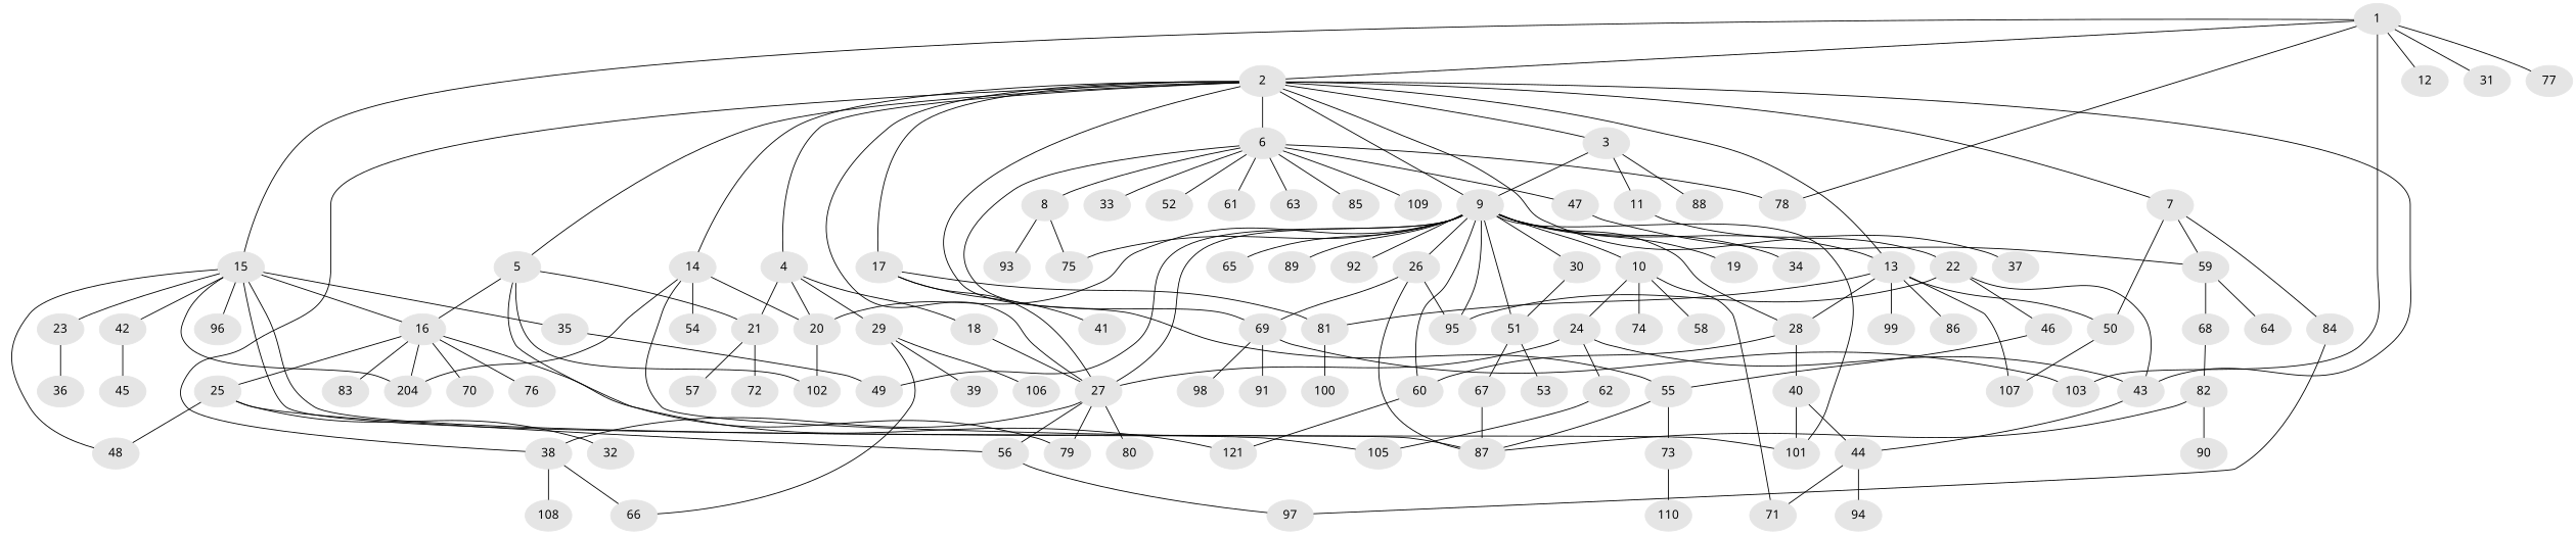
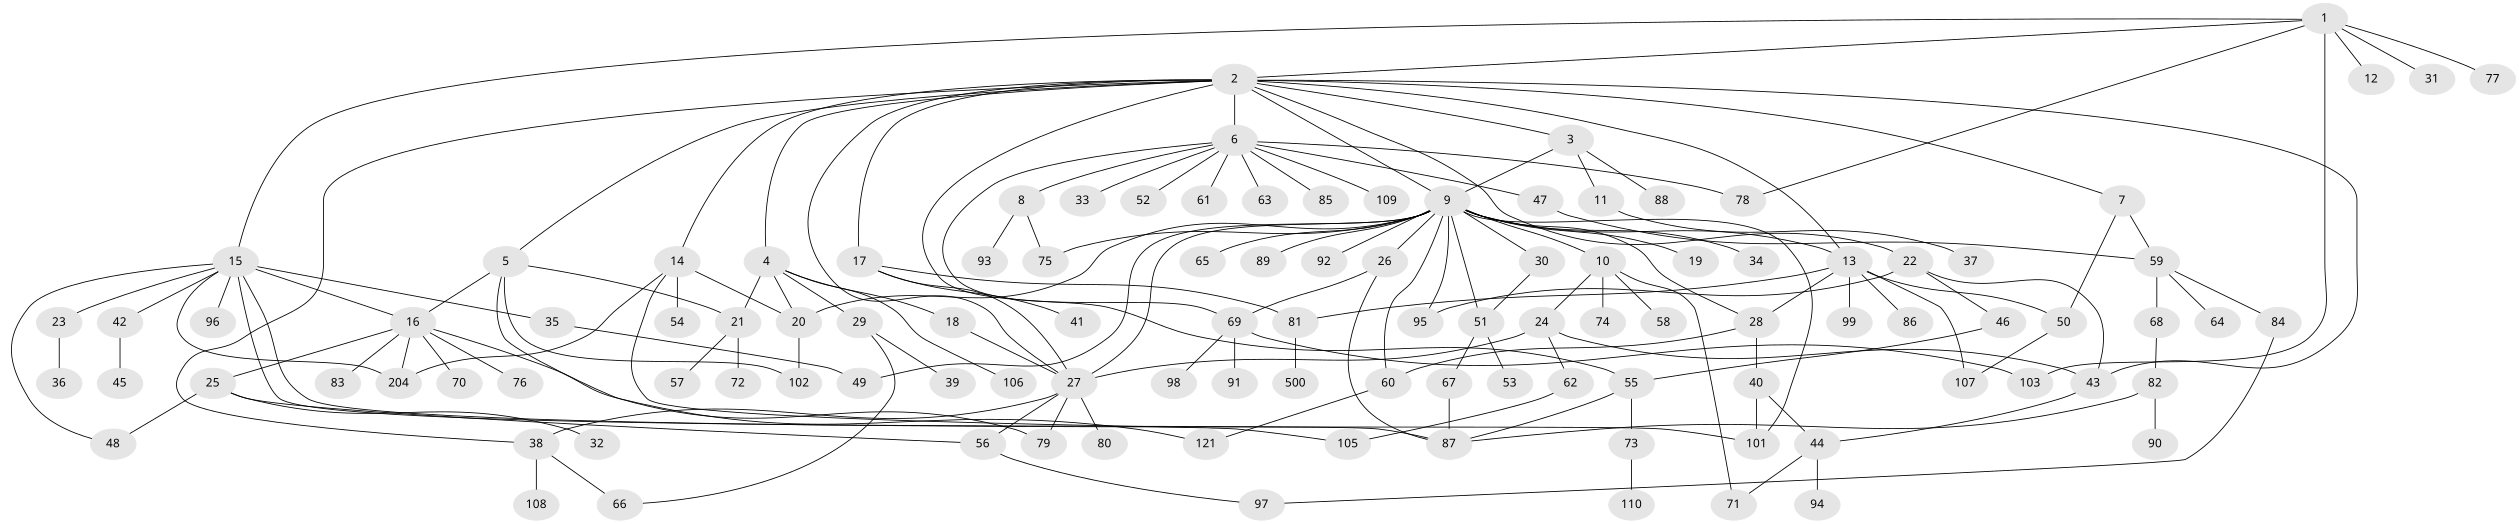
  graph {
    fontname="Noto Sans"
    node [color=gray90 fontname="Noto Sans" style=filled]
    edge [fontname="Noto Sans"]
    1
    2
    12
    15
    31
    77
    78
    103
    3
    4
    5
    6
    7
    9
    13
    14
    17
    22
    27
    38
    43
    55
    16
    101
    n25 [label=204]
    23
    35
    42
    48
    87
    96
    11
    88
    18
    20
    21
    29
    79
    102
    8
    33
    47
    52
    61
    63
    69
    85
    109
    50
    59
    75
    10
    19
    26
    28
    30
    34
    49
    51
    60
    65
    89
    92
    95
    81
    86
    99
    107
    54
    105
    41
    46
    56
    80
    66
    108
    44
    73
    37
    57
    72
    39
    106
    25
    70
    76
    83
    n88 [label=121]
    93
    91
    98
    64
    68
    84
    24
    58
    71
    74
    40
    53
    67
    62
-   100
+   100 [label=500]
    36
    45
    32
    97
    94
    110
    82
    90
    1 -- 2
    1 -- 12
    1 -- 15
    1 -- 31
    1 -- 77
    1 -- 78
    1 -- 103
    2 -- 3
    2 -- 4
    2 -- 5
    2 -- 6
    2 -- 7
    2 -- 9
    2 -- 13
    2 -- 14
    2 -- 17
    2 -- 22
    2 -- 27
    2 -- 38
    2 -- 43
    2 -- 55
    15 -- 16
    15 -- 101
    15 -- n25
    15 -- 23
    15 -- 35
    15 -- 42
    15 -- 48
    15 -- 87
    15 -- 96
    3 -- 9
    3 -- 11
    3 -- 88
    4 -- 18
    4 -- 20
    4 -- 21
    4 -- 29
    5 -- 16
    5 -- 21
    5 -- 79
    5 -- 102
    6 -- 78
    6 -- 8
    6 -- 33
    6 -- 47
    6 -- 52
    6 -- 61
    6 -- 63
    6 -- 69
    6 -- 85
    6 -- 109
    7 -- 50
    7 -- 59
    9 -- 13
    9 -- 27
    9 -- 101
    9 -- 20
    9 -- 75
    9 -- 10
    9 -- 19
    9 -- 26
    9 -- 28
    9 -- 30
    9 -- 34
    9 -- 49
    9 -- 51
    9 -- 60
    9 -- 65
    9 -- 89
    9 -- 92
    9 -- 95
    13 -- 50
    13 -- 28
    13 -- 81
    13 -- 86
    13 -- 99
    13 -- 107
    14 -- n25
    14 -- 20
    14 -- 54
    14 -- 105
    17 -- 27
    17 -- 81
    17 -- 41
    22 -- 43
    22 -- 95
    22 -- 46
    27 -- 38
    27 -- 79
    27 -- 56
    27 -- 80
    38 -- 66
    38 -- 108
    43 -- 44
    55 -- 87
    55 -- 73
    16 -- n25
    16 -- 25
    16 -- 70
    16 -- 76
    16 -- 83
    16 -- n88
    23 -- 36
    35 -- 49
    42 -- 45
    11 -- 37
    18 -- 27
    20 -- 102
    21 -- 57
    21 -- 72
    29 -- 66
    29 -- 39
-   29 -- 106
+   4 -- 106
    8 -- 75
    8 -- 93
    47 -- 59
    69 -- 103
    69 -- 91
    69 -- 98
    50 -- 107
    59 -- 64
    59 -- 68
-   7 -- 84
+   59 -- 84
    10 -- 24
    10 -- 58
    10 -- 71
    10 -- 74
    26 -- 87
    26 -- 69
-   26 -- 95
    28 -- 60
    28 -- 40
    30 -- 51
    51 -- 53
    51 -- 67
    60 -- n88
    81 -- 100
    46 -- 55
    56 -- 97
    44 -- 71
    44 -- 94
    73 -- 110
    25 -- 48
    25 -- 56
    25 -- 32
    68 -- 82
    84 -- 97
    24 -- 27
    24 -- 43
    24 -- 62
    40 -- 101
    40 -- 44
    67 -- 87
    62 -- 105
    82 -- 87
    82 -- 90
  }
